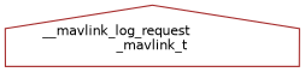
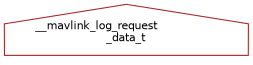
  digraph {
    rankdir=LR
-   n1 [color=brown fillcolor=white fontname=Helvetica fontsize=10 height=0.2 label="__mavlink_log_request\l_mavlink_t" shape=house style=filled width=0.4]
+   n1 [color=brown fillcolor=white fontname=Helvetica fontsize=10 height=0.2 label="__mavlink_log_request\l_data_t" shape=house style=filled width=0.4]
  }
